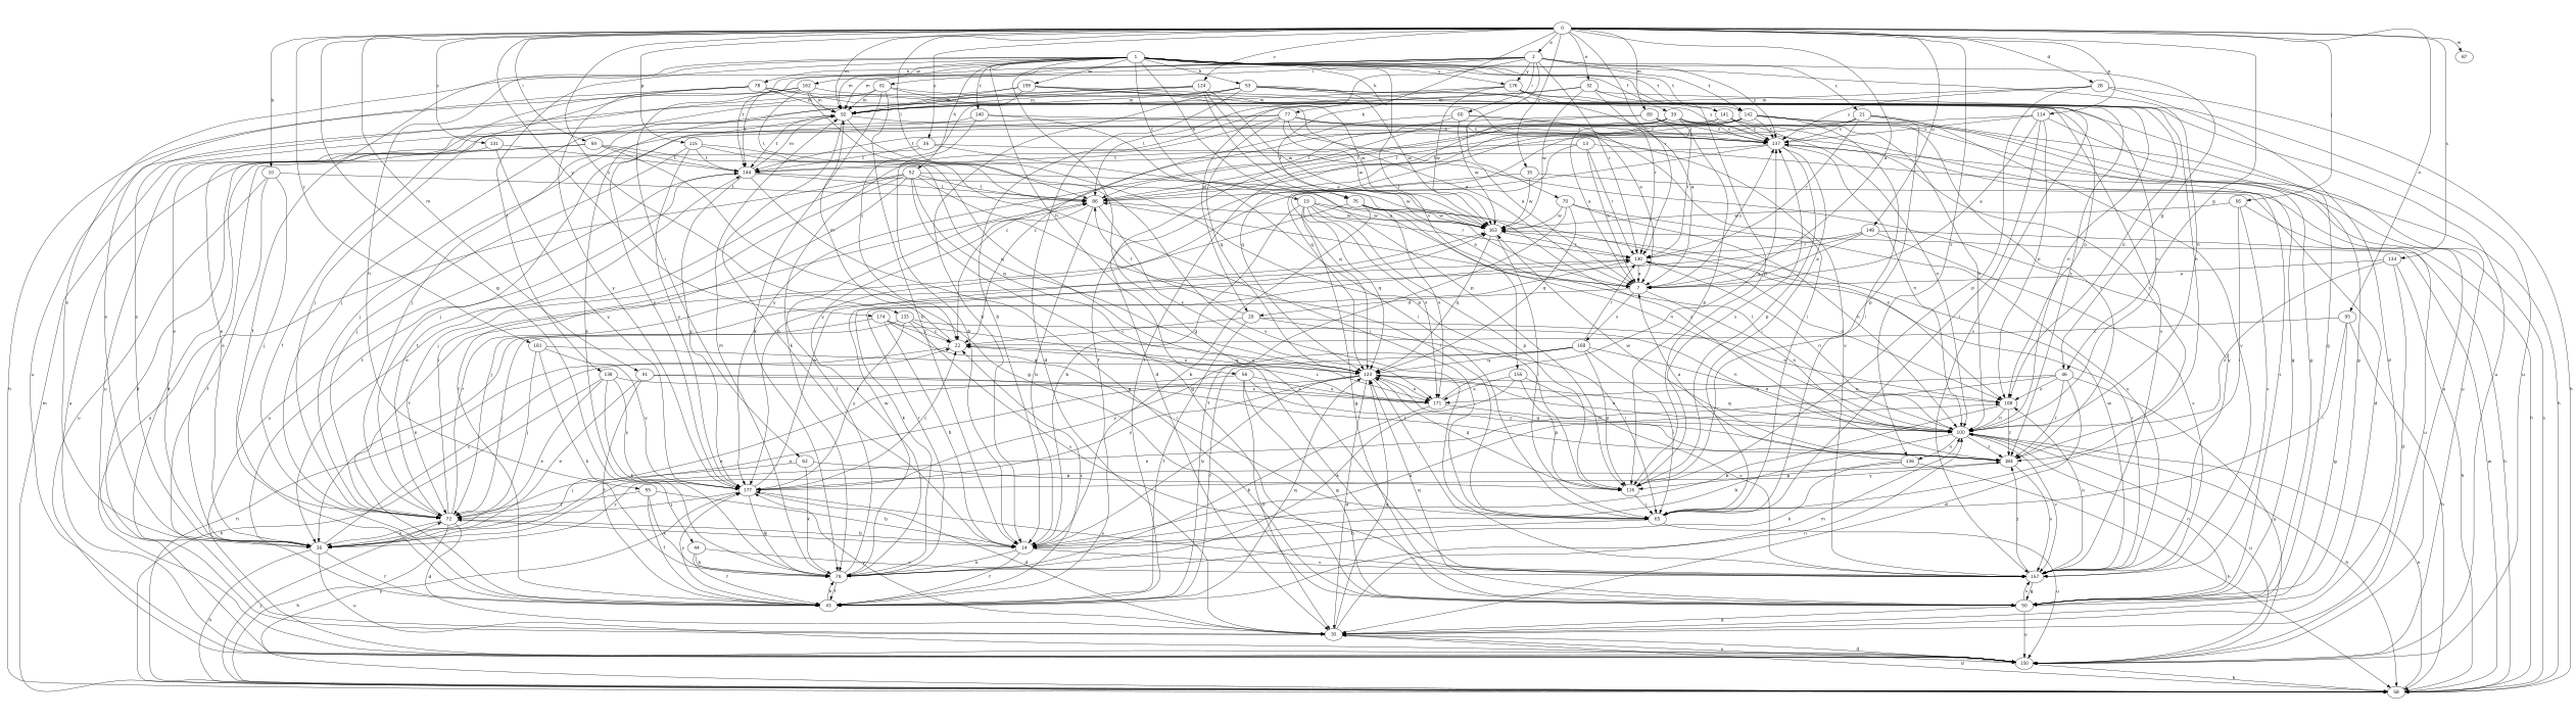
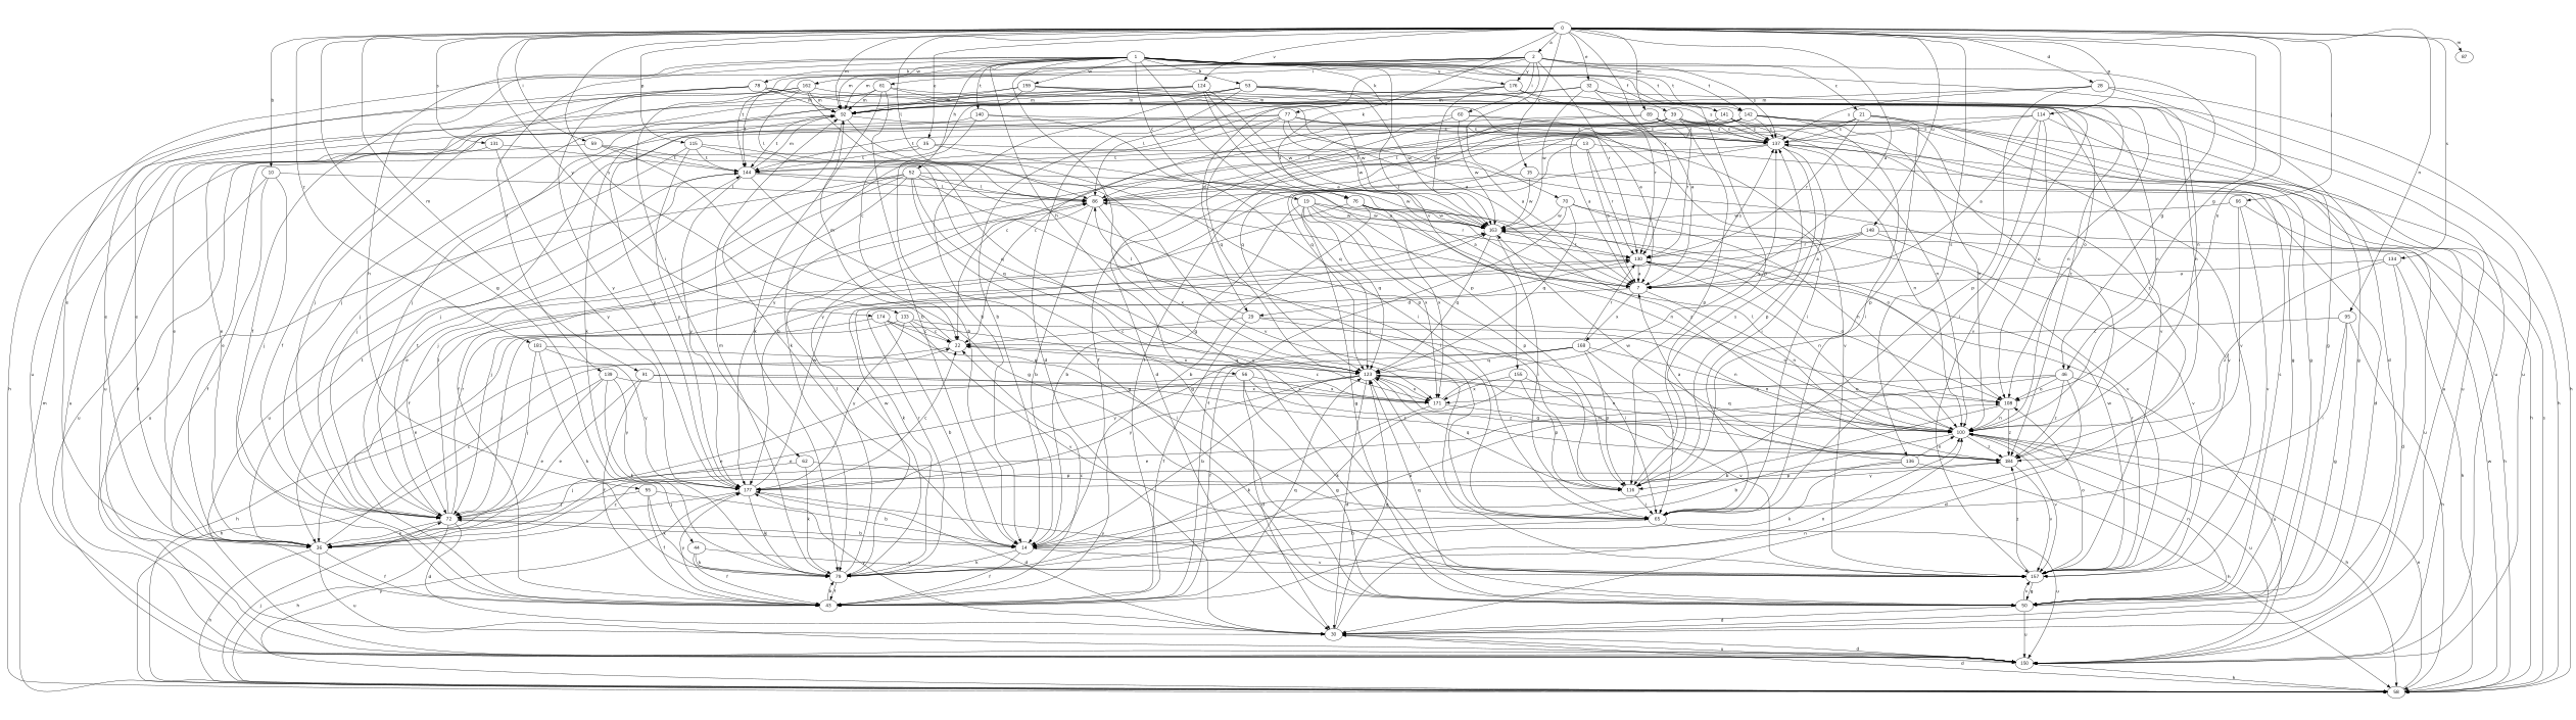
  strict digraph {
    fontname=Nunito
    node [fontname=Nunito]
    edge [fontname=Nunito]
    0
    2
    7
    10
    15
    28
    32
    35
    44
    46
    59
    66
    76
    86
    87
    89
    91
    92
    95
    108
    114
    115
    130
    131
    133
    134
    136
    148
    n29 [label=124]
    174
    181
    142
    176
    21
    29
    36
    60
    61
    62
    70
    137
    144
    100
    168
    43
    72
    150
    30
    163
    116
    58
    14
    157
    79
    171
    184
    50
    123
    65
    177
    22
    1
    19
    39
    52
    53
    55
    56
    77
    78
    139
    140
    141
    155
    159
    162
    13
    0 -> 2 [label=a]
    0 -> 7 [label=a]
    0 -> 10 [label=b]
    0 -> 15 [label=c]
    0 -> 28 [label=d]
    0 -> 32 [label=e]
    0 -> 35 [label=e]
    0 -> 44 [label=g]
    0 -> 46 [label=g]
    0 -> 59 [label=i]
    0 -> 66 [label=j]
    0 -> 76 [label=k]
    0 -> 86 [label=l]
    0 -> 87 [label=m]
    0 -> 89 [label=m]
    0 -> 91 [label=m]
    0 -> 92 [label=m]
    0 -> 95 [label=n]
-   176 -> 108 [label=o]
+   0 -> 108 [label=o]
    0 -> 114 [label=p]
    0 -> 115 [label=p]
    0 -> 130 [label=r]
    0 -> 131 [label=s]
    0 -> 133 [label=s]
    0 -> 134 [label=s]
    0 -> 136 [label=s]
    0 -> 148 [label=u]
    0 -> n29 [label=v]
    0 -> 174 [label=y]
    0 -> 181 [label=z]
    2 -> 92 [label=m]
    2 -> 130 [label=r]
    2 -> 142 [label=t]
    2 -> 176 [label=y]
    2 -> 21 [label=c]
    2 -> 29 [label=d]
    2 -> 36 [label=e]
    2 -> 60 [label=i]
    2 -> 61 [label=i]
    2 -> 62 [label=i]
    2 -> 70 [label=j]
    2 -> 137 [label=s]
    2 -> 144 [label=t]
    7 -> 29 [label=d]
    7 -> 137 [label=s]
    7 -> 100 [label=n]
    7 -> 168 [label=x]
    10 -> 86 [label=l]
    10 -> 43 [label=f]
    10 -> 72 [label=j]
    10 -> 150 [label=u]
    15 -> 86 [label=l]
    15 -> 30 [label=d]
    15 -> 163 [label=w]
    28 -> 92 [label=m]
    28 -> 137 [label=s]
    28 -> 30 [label=d]
    28 -> 116 [label=p]
    28 -> 58 [label=h]
    32 -> 92 [label=m]
    32 -> 130 [label=r]
    32 -> 100 [label=n]
    32 -> 150 [label=u]
    32 -> 163 [label=w]
    32 -> 14 [label=b]
    35 -> 7 [label=a]
    35 -> 36 [label=e]
    35 -> 144 [label=t]
    35 -> 157 [label=v]
    44 -> 43 [label=f]
    44 -> 157 [label=v]
    44 -> 79 [label=k]
    46 -> 108 [label=o]
    46 -> 36 [label=e]
    46 -> 150 [label=u]
    46 -> 30 [label=d]
    46 -> 171 [label=x]
    46 -> 184 [label=z]
    59 -> 144 [label=t]
    59 -> 150 [label=u]
-   59 -> 30 [label=d]
    59 -> 50 [label=g]
    59 -> 123 [label=q]
    66 -> 150 [label=u]
    66 -> 163 [label=w]
    66 -> 157 [label=v]
    66 -> 65 [label=i]
    76 -> 7 [label=a]
    76 -> 100 [label=n]
    76 -> 43 [label=f]
    76 -> 163 [label=w]
    76 -> 14 [label=b]
    76 -> 171 [label=x]
    86 -> 163 [label=w]
    86 -> 14 [label=b]
    86 -> 79 [label=k]
    86 -> 171 [label=x]
    89 -> 130 [label=r]
    89 -> 137 [label=s]
    89 -> 144 [label=t]
    89 -> 43 [label=f]
    89 -> 184 [label=z]
    91 -> 36 [label=e]
    91 -> 43 [label=f]
    91 -> 171 [label=x]
    91 -> 184 [label=z]
    92 -> 137 [label=s]
    92 -> 144 [label=t]
    92 -> 116 [label=p]
    92 -> 14 [label=b]
    92 -> 177 [label=y]
    95 -> 58 [label=h]
    95 -> 50 [label=g]
    95 -> 65 [label=i]
    95 -> 22 [label=c]
    108 -> 100 [label=n]
    108 -> 14 [label=b]
    108 -> 184 [label=z]
    114 -> 7 [label=a]
    114 -> 86 [label=l]
    114 -> 108 [label=o]
    114 -> 137 [label=s]
    114 -> 50 [label=g]
    114 -> 65 [label=i]
    115 -> 144 [label=t]
    115 -> 72 [label=j]
    115 -> 157 [label=v]
    115 -> 65 [label=i]
    115 -> 177 [label=y]
    130 -> 7 [label=a]
    130 -> 108 [label=o]
    130 -> 100 [label=n]
    130 -> 79 [label=k]
    131 -> 144 [label=t]
    131 -> 30 [label=d]
    131 -> 177 [label=y]
    133 -> 100 [label=n]
    133 -> 72 [label=j]
    133 -> 157 [label=v]
    133 -> 177 [label=y]
    133 -> 22 [label=c]
    134 -> 7 [label=a]
    134 -> 30 [label=d]
    134 -> 58 [label=h]
    134 -> 184 [label=z]
    136 -> 7 [label=a]
-   100 -> 136 [label=n]
+   136 -> 100 [label=n]
    136 -> 116 [label=p]
    136 -> 58 [label=h]
    136 -> 79 [label=k]
    148 -> 7 [label=a]
    148 -> 130 [label=r]
    148 -> 72 [label=j]
    148 -> 58 [label=h]
    148 -> 157 [label=v]
    n29 -> 7 [label=a]
    n29 -> 92 [label=m]
    n29 -> 72 [label=j]
    n29 -> 163 [label=w]
    n29 -> 116 [label=p]
    n29 -> 79 [label=k]
    174 -> 36 [label=e]
    174 -> 14 [label=b]
    174 -> 171 [label=x]
    174 -> 65 [label=i]
    174 -> 22 [label=c]
    181 -> 72 [label=j]
    181 -> 79 [label=k]
    181 -> 123 [label=q]
    181 -> 177 [label=y]
    142 -> 86 [label=l]
    142 -> 36 [label=e]
    142 -> 137 [label=s]
    142 -> 100 [label=n]
    142 -> 43 [label=f]
    142 -> 184 [label=z]
    142 -> 50 [label=g]
    142 -> 123 [label=q]
    142 -> 65 [label=i]
    176 -> 7 [label=a]
    176 -> 86 [label=l]
    176 -> 92 [label=m]
    176 -> 150 [label=u]
    176 -> 163 [label=w]
    21 -> 130 [label=r]
    21 -> 137 [label=s]
    21 -> 116 [label=p]
    21 -> 58 [label=h]
    21 -> 157 [label=v]
    21 -> 123 [label=q]
    21 -> 177 [label=y]
    29 -> 86 [label=l]
    29 -> 108 [label=o]
    29 -> 43 [label=f]
    29 -> 65 [label=i]
    29 -> 22 [label=c]
    36 -> 144 [label=t]
    36 -> 43 [label=f]
    36 -> 150 [label=u]
    36 -> 58 [label=h]
    36 -> 184 [label=z]
    36 -> 22 [label=c]
    60 -> 137 [label=s]
    60 -> 30 [label=d]
    60 -> 163 [label=w]
    60 -> 65 [label=i]
    60 -> 22 [label=c]
    61 -> 7 [label=a]
    61 -> 92 [label=m]
    61 -> 36 [label=e]
    61 -> 14 [label=b]
    61 -> 79 [label=k]
    61 -> 50 [label=g]
    62 -> 72 [label=j]
    62 -> 116 [label=p]
    62 -> 79 [label=k]
    70 -> 100 [label=n]
    70 -> 43 [label=f]
    70 -> 163 [label=w]
    70 -> 157 [label=v]
    70 -> 123 [label=q]
    137 -> 144 [label=t]
    137 -> 100 [label=n]
    137 -> 116 [label=p]
    137 -> 65 [label=i]
    137 -> 177 [label=y]
    144 -> 86 [label=l]
    144 -> 92 [label=m]
    144 -> 150 [label=u]
    144 -> 184 [label=z]
    144 -> 50 [label=g]
    144 -> 177 [label=y]
    100 -> 86 [label=l]
    100 -> 150 [label=u]
    100 -> 58 [label=h]
    100 -> 14 [label=b]
    100 -> 157 [label=v]
    100 -> 184 [label=z]
    100 -> 123 [label=q]
    168 -> 130 [label=r]
    168 -> 100 [label=n]
    168 -> 43 [label=f]
    168 -> 116 [label=p]
    168 -> 123 [label=q]
    168 -> 65 [label=i]
    168 -> 177 [label=y]
-   43 -> 100 [label=m]
+   43 -> 100 [label=n]
    43 -> 79 [label=k]
    43 -> 123 [label=q]
    43 -> 177 [label=y]
    43 -> 22 [label=c]
    72 -> 86 [label=l]
    72 -> 130 [label=r]
    72 -> 36 [label=e]
    72 -> 144 [label=t]
    72 -> 30 [label=d]
    72 -> 58 [label=h]
    72 -> 14 [label=b]
    150 -> 30 [label=d]
    150 -> 58 [label=h]
    30 -> 100 [label=n]
    30 -> 150 [label=u]
    30 -> 123 [label=q]
    30 -> 177 [label=y]
    163 -> 130 [label=r]
    163 -> 123 [label=q]
    163 -> 65 [label=i]
    116 -> 137 [label=s]
    116 -> 123 [label=q]
    116 -> 65 [label=i]
    58 -> 92 [label=m]
    58 -> 137 [label=s]
    58 -> 100 [label=n]
    58 -> 72 [label=j]
    58 -> 30 [label=d]
    58 -> 163 [label=w]
    58 -> 177 [label=y]
    14 -> 108 [label=o]
    14 -> 43 [label=f]
    14 -> 72 [label=j]
    14 -> 157 [label=v]
    14 -> 79 [label=k]
    157 -> 108 [label=o]
    157 -> 130 [label=r]
    157 -> 163 [label=w]
    157 -> 184 [label=z]
    157 -> 50 [label=g]
    157 -> 177 [label=y]
    79 -> 86 [label=l]
    79 -> 92 [label=m]
    79 -> 130 [label=r]
    79 -> 43 [label=f]
    79 -> 163 [label=w]
    171 -> 137 [label=s]
    171 -> 100 [label=n]
    171 -> 79 [label=k]
    171 -> 22 [label=c]
    184 -> 163 [label=w]
    184 -> 157 [label=v]
    184 -> 123 [label=q]
    184 -> 177 [label=y]
    50 -> 137 [label=s]
    50 -> 100 [label=n]
    50 -> 150 [label=u]
    50 -> 30 [label=d]
    50 -> 157 [label=v]
    50 -> 123 [label=q]
    123 -> 108 [label=o]
    123 -> 36 [label=e]
    123 -> 100 [label=n]
    123 -> 30 [label=d]
    123 -> 14 [label=b]
    123 -> 171 [label=x]
    123 -> 65 [label=i]
    123 -> 177 [label=y]
    65 -> 150 [label=u]
    65 -> 14 [label=b]
    177 -> 72 [label=j]
    177 -> 30 [label=d]
    177 -> 163 [label=w]
    177 -> 79 [label=k]
    177 -> 22 [label=c]
    22 -> 92 [label=m]
    22 -> 58 [label=h]
    22 -> 123 [label=q]
    1 -> 46 [label=g]
    1 -> 76 [label=k]
    1 -> 92 [label=m]
    1 -> 142 [label=t]
    1 -> 176 [label=y]
    1 -> 100 [label=n]
    1 -> 43 [label=f]
    1 -> 116 [label=p]
    1 -> 50 [label=g]
    1 -> 19 [label=c]
    1 -> 39 [label=f]
    1 -> 52 [label=h]
    1 -> 53 [label=h]
    1 -> 55 [label=h]
    1 -> 56 [label=h]
    1 -> 77 [label=k]
    1 -> 78 [label=k]
    1 -> 139 [label=t]
    1 -> 140 [label=t]
    1 -> 141 [label=t]
    1 -> 155 [label=v]
    1 -> 159 [label=w]
    1 -> 162 [label=w]
    19 -> 108 [label=o]
    19 -> 130 [label=r]
    19 -> 163 [label=w]
    19 -> 116 [label=p]
    19 -> 14 [label=b]
    19 -> 171 [label=x]
    19 -> 50 [label=g]
    19 -> 123 [label=q]
    39 -> 7 [label=a]
    39 -> 86 [label=l]
    39 -> 137 [label=s]
    39 -> 150 [label=u]
    39 -> 116 [label=p]
    39 -> 50 [label=g]
    39 -> 22 [label=c]
    52 -> 86 [label=l]
    52 -> 36 [label=e]
    52 -> 43 [label=f]
    52 -> 72 [label=j]
    52 -> 150 [label=u]
    52 -> 163 [label=w]
    52 -> 50 [label=g]
    52 -> 123 [label=q]
    52 -> 65 [label=i]
    53 -> 92 [label=m]
    53 -> 100 [label=n]
    53 -> 72 [label=j]
    53 -> 30 [label=d]
    53 -> 163 [label=w]
    53 -> 14 [label=b]
    53 -> 157 [label=v]
    53 -> 184 [label=z]
    55 -> 43 [label=f]
    55 -> 72 [label=j]
    55 -> 14 [label=b]
    55 -> 79 [label=k]
    56 -> 36 [label=e]
    56 -> 30 [label=d]
    56 -> 171 [label=x]
    56 -> 184 [label=z]
    56 -> 50 [label=g]
    77 -> 7 [label=a]
    77 -> 137 [label=s]
    77 -> 72 [label=j]
    77 -> 150 [label=u]
    77 -> 163 [label=w]
    77 -> 157 [label=v]
    77 -> 79 [label=k]
    77 -> 123 [label=q]
    78 -> 7 [label=a]
    78 -> 92 [label=m]
    78 -> 36 [label=e]
    78 -> 137 [label=s]
    78 -> 43 [label=f]
    78 -> 177 [label=y]
    139 -> 36 [label=e]
    139 -> 58 [label=h]
    139 -> 79 [label=k]
    139 -> 171 [label=x]
    139 -> 177 [label=y]
    140 -> 137 [label=s]
    140 -> 72 [label=j]
    140 -> 14 [label=b]
    140 -> 65 [label=i]
    141 -> 86 [label=l]
    141 -> 36 [label=e]
    141 -> 137 [label=s]
    141 -> 100 [label=n]
    141 -> 150 [label=u]
    155 -> 116 [label=p]
    155 -> 157 [label=v]
    155 -> 79 [label=k]
    155 -> 171 [label=x]
    159 -> 92 [label=m]
    159 -> 100 [label=n]
    159 -> 150 [label=u]
    159 -> 163 [label=w]
    159 -> 157 [label=v]
    159 -> 22 [label=c]
    162 -> 86 [label=l]
    162 -> 92 [label=m]
    162 -> 108 [label=o]
    162 -> 144 [label=t]
    162 -> 72 [label=j]
    162 -> 58 [label=h]
    162 -> 157 [label=v]
    13 -> 7 [label=a]
    13 -> 130 [label=r]
    13 -> 144 [label=t]
    13 -> 58 [label=h]
    13 -> 123 [label=q]
  }
